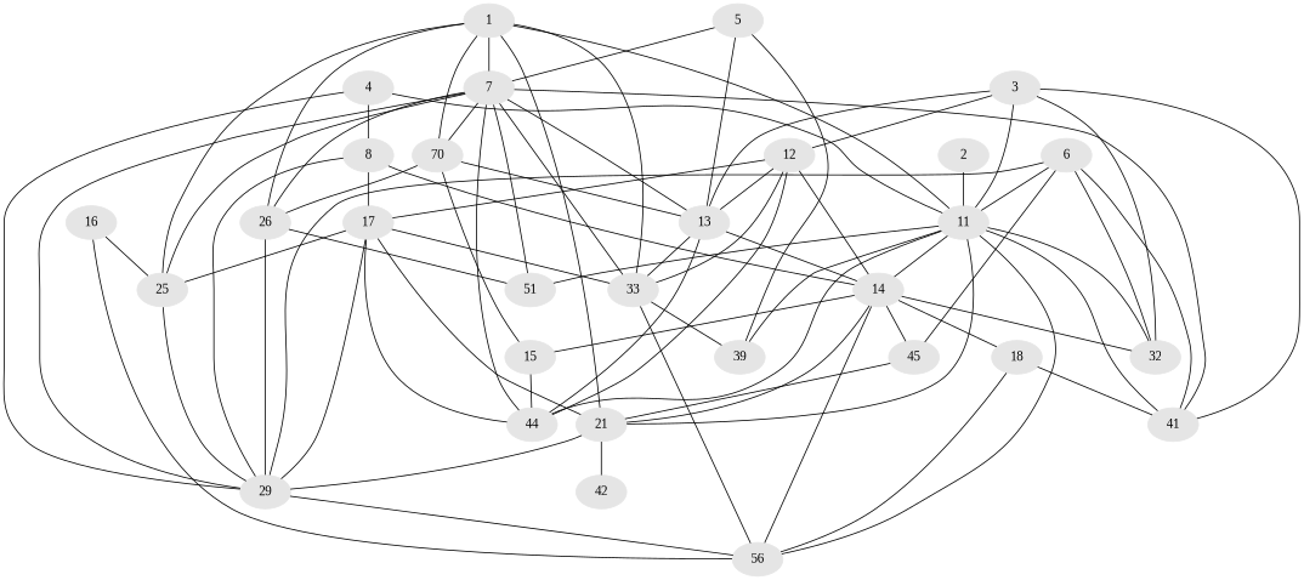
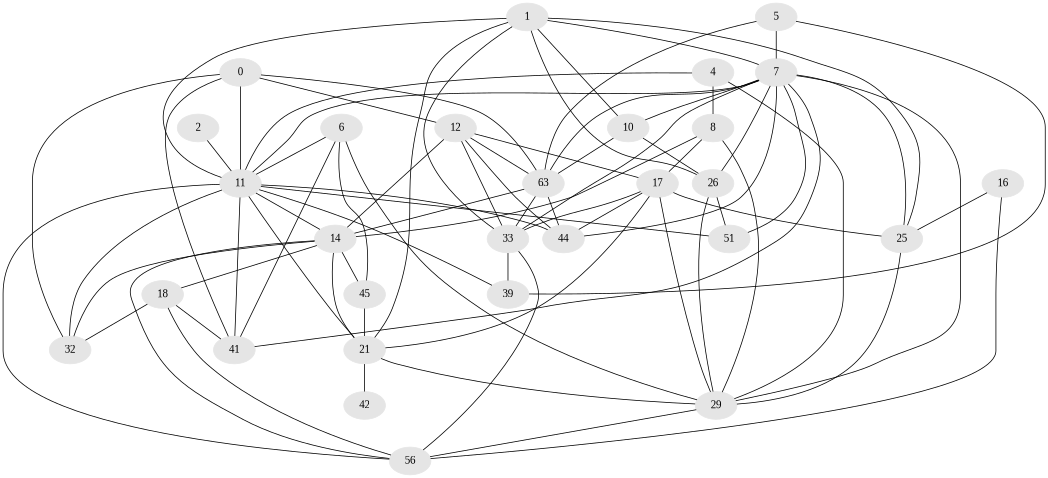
  graph {
    fontname="Liberation Serif"
    node [color=gray90 fontname="Liberation Serif" style=filled]
    edge [fontname="Liberation Serif"]
    1 [super="+49+31"]
    7 [super="+20"]
-   10 [super="+52" label=70]
+   10 [super="+52"]
    11 [super="+22+48+24+57"]
    21 [super="+43"]
    25
    26 [super="+40"]
    33 [super="+53"]
-   13 [super="+27"]
+   13 [super="+27" label=63]
    41
    29 [super="+46+59"]
    44 [super="+50"]
    51
-   15
    32
    39
    14 [super="+47+38"]
    56
    42
    2
-   3 [super="+36+19"]
+   3 [super="+36+19" label=0]
    12 [super="+28"]
    17 [super="+37"]
    4 [super="+34"]
    8
    5
    6 [super="+9"]
    45
    18
    16
    1 -- 7
    1 -- 10
    1 -- 11
    1 -- 21
    1 -- 25
    1 -- 26
    1 -- 33
    7 -- 10
+   7 -- 11
    7 -- 25
    7 -- 26
    7 -- 33
    7 -- 13
    7 -- 41
    7 -- 29
    7 -- 44 [weight=2]
    7 -- 51
    10 -- 26
    10 -- 13
-   10 -- 15
    11 -- 21 [weight=2]
    11 -- 41 [weight=2]
    11 -- 44 [weight=2]
    11 -- 51
    11 -- 32
    11 -- 39
    11 -- 14
    11 -- 56
    21 -- 29
    21 -- 42 [weight=2]
    25 -- 29
    26 -- 29
    26 -- 51
    33 -- 39
    33 -- 56
    13 -- 33 [weight=2]
    13 -- 44
    13 -- 14 [weight=2]
    29 -- 56
-   15 -- 44
    14 -- 21
-   14 -- 15
    14 -- 32
    14 -- 56
    14 -- 45
    14 -- 18
    2 -- 11 [weight=2]
    3 -- 11 [weight=2]
    3 -- 13
    3 -- 41
    3 -- 32
    3 -- 12
    12 -- 33
    12 -- 13
    12 -- 44
    12 -- 14
    12 -- 17
    17 -- 21
    17 -- 25
    17 -- 33
    17 -- 29
    17 -- 44
    4 -- 11
    4 -- 29
    4 -- 8
    8 -- 29
    8 -- 14
    8 -- 17
    5 -- 7
    5 -- 13
    5 -- 39
    6 -- 11
    6 -- 41
    6 -- 29
    6 -- 45
    45 -- 21
    18 -- 41
-   6 -- 32
+   18 -- 32
    18 -- 56
    16 -- 25
    16 -- 56
  }
